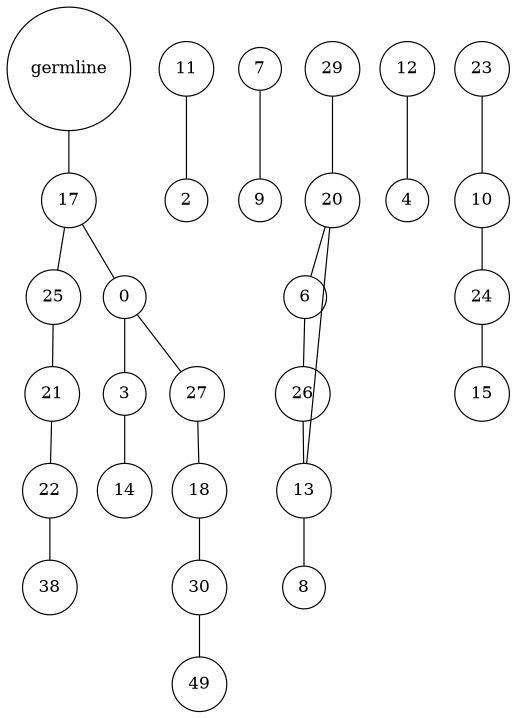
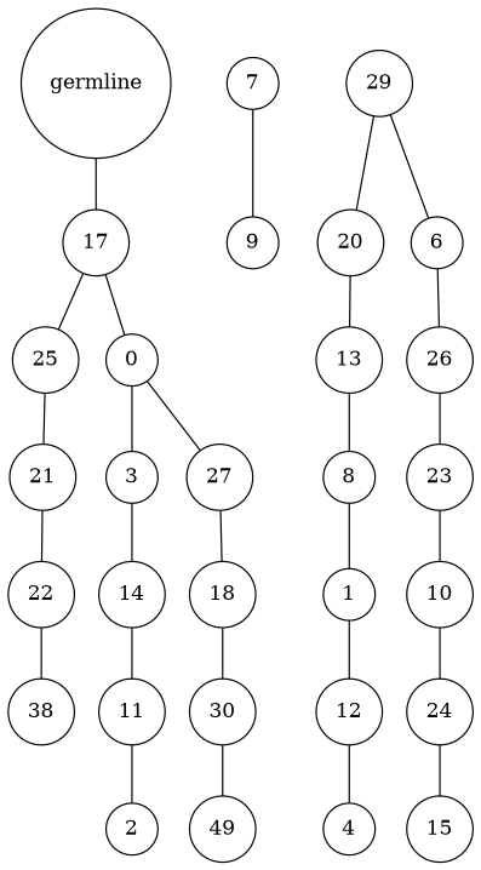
  graph {
    rankdir=UD
    splines=line
    node [shape=circle]
    n1 [label=germline]
    n2 [label=17]
    n3 [label=25]
    n4 [label=0]
    n5 [label=21]
    n6 [label=3]
    n7 [label=27]
    n8 [label=22]
    n9 [label=38]
    n10 [label=14]
    n11 [label=18]
    n12 [label=11]
    n13 [label=2]
    n14 [label=7]
    n15 [label=9]
    n16 [label=29]
    n17 [label=20]
    n18 [label=6]
    n19 [label=13]
    n20 [label=26]
    n21 [label=8]
+   n22 [label=1]
    n23 [label=12]
    n24 [label=4]
    n25 [label=23]
    n26 [label=10]
    n27 [label=24]
    n28 [label=15]
    n29 [label=30]
    n30 [label=49]
    n1 -- n2
    n2 -- n3
    n2 -- n4
    n3 -- n5
    n4 -- n6
    n4 -- n7
    n5 -- n8
    n6 -- n10
    n7 -- n11
    n8 -- n9
+   n10 -- n12
    n11 -- n29
    n12 -- n13
    n14 -- n15
    n16 -- n17
-   n17 -- n18
+   n16 -- n18
    n17 -- n19
    n18 -- n20
    n19 -- n21
-   n20 -- n19
+   n20 -- n25
+   n21 -- n22
+   n22 -- n23
    n23 -- n24
    n25 -- n26
    n26 -- n27
    n27 -- n28
    n29 -- n30
  }
